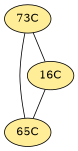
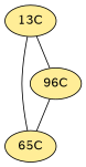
  graph {
    node [fillcolor="#FFED97" style=radial]
    edge [penwidth=1]
    n1 [label="65C"]
-   "13C" [label="73C"]
-   "16C"
+   "13C"
+   "16C" [label="96C"]
    "13C" -- n1
    "13C" -- "16C"
    "16C" -- n1
  }
